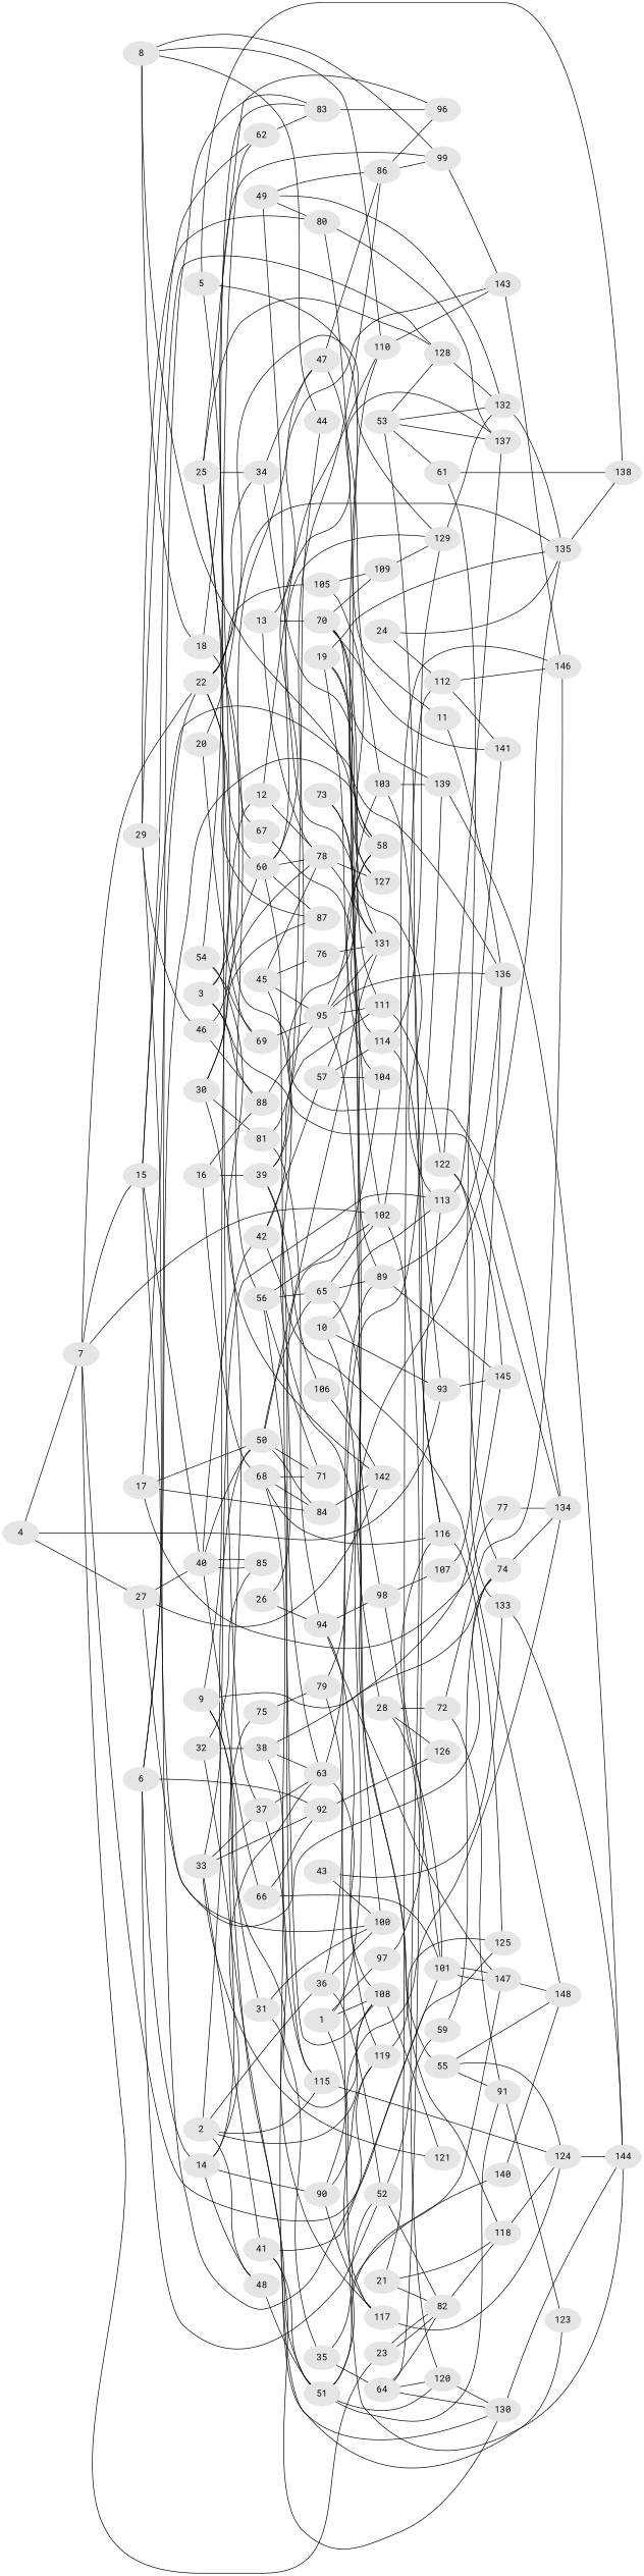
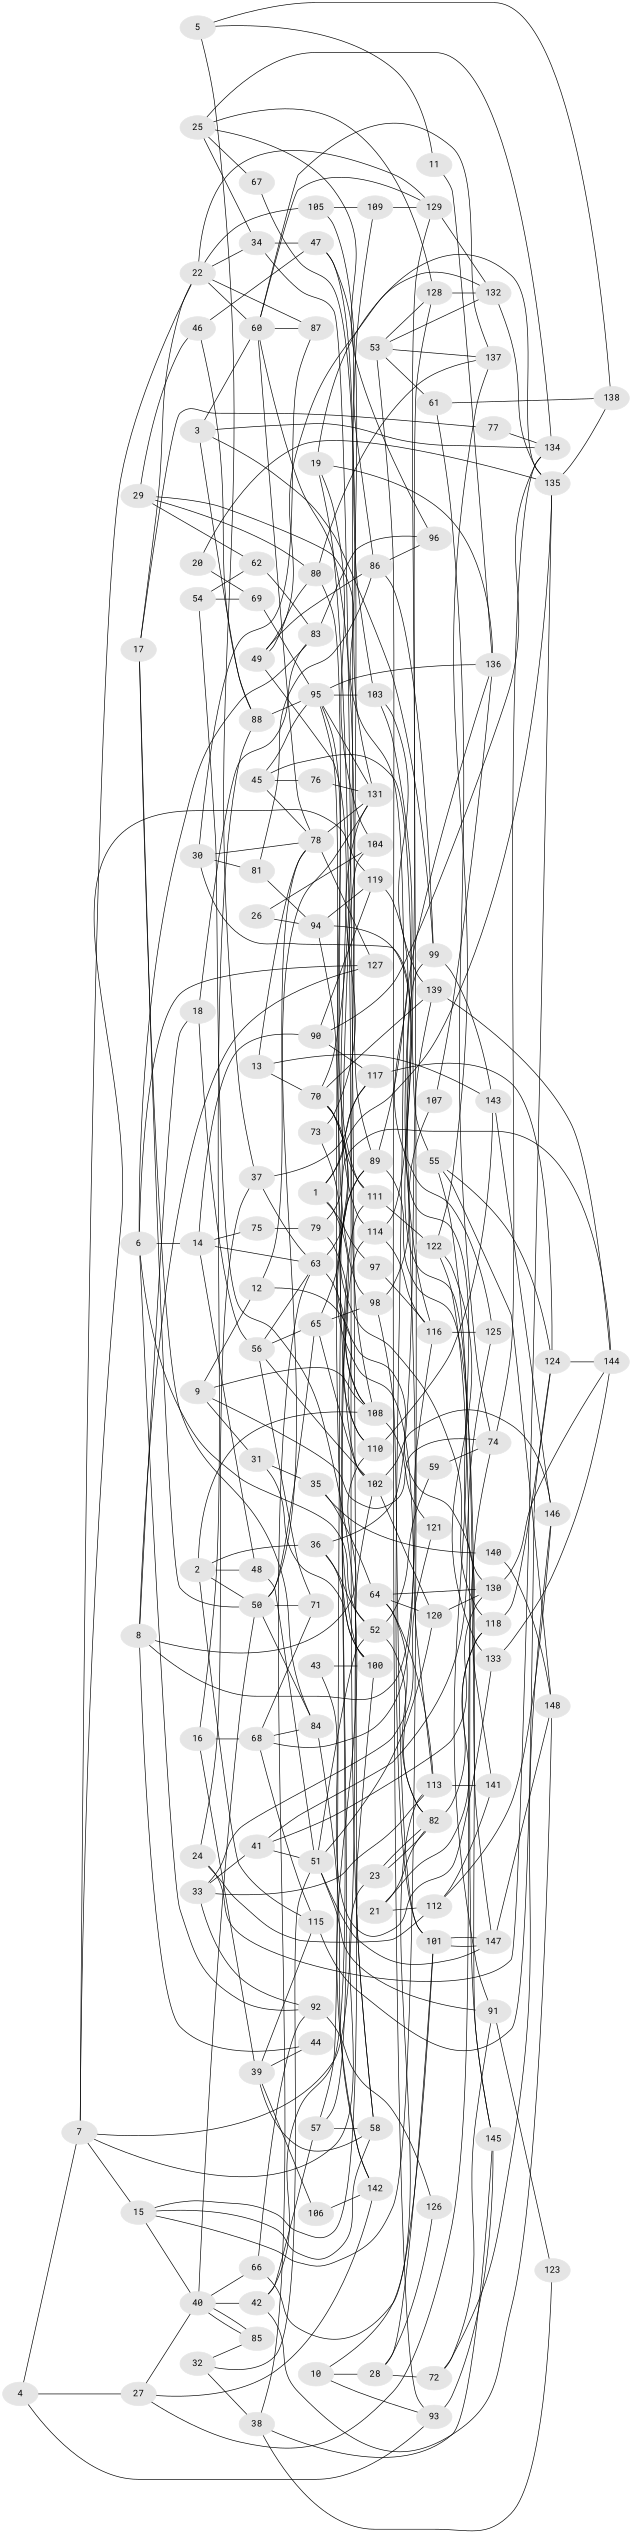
  graph {
    fontname="Roboto Mono"
    rankdir=LR
    node [color=gray90 fontname="Roboto Mono" style=filled]
    edge [fontname="Roboto Mono"]
    1
    97
    108
    117
    135
    116
    121
    124
    138
    2
    36
    48
    50
    115
    52
    100
    139
    51
    84
    71
    65
    131
    3
    60
    88
    99
    134
    78
    87
    129
    137
    95
    143
    4
    7
    27
    93
    15
    22
    23
    102
    119
    74
    40
    142
    145
    5
    11
    37
    136
    63
    6
    14
    83
    92
    127
    75
    90
    82
    59
    96
    126
    58
    128
    34
    105
    120
    146
    125
    8
    18
    44
    110
    56
    9
    12
    31
    35
    10
    28
    113
    72
    101
    141
    13
    70
    118
    111
    109
    89
    79
    85
    42
    66
    132
    16
    39
    68
    106
    17
    77
    19
    104
    20
    69
    21
    112
    47
    24
    25
    67
    26
    94
    147
    98
    91
    29
    46
    62
    80
    30
    81
    130
    86
    144
    64
    140
    32
    38
    123
    33
    41
    103
    148
    57
    114
    122
    43
    133
    45
    55
    76
    49
    53
    61
    54
    107
    73
    1 -- 97
    1 -- 108
    1 -- 117
    1 -- 135
    97 -- 116
    108 -- 121
    117 -- 124
    135 -- 138
    116 -- 125
    124 -- 144
    2 -- 108
    2 -- 36
    2 -- 48
    2 -- 50
    2 -- 115
    36 -- 52
    36 -- 100
    36 -- 139
    48 -- 51
    50 -- 84
    50 -- 71
    50 -- 65
    50 -- 131
    115 -- 124
    52 -- 82
    52 -- 59
    139 -- 144
    51 -- 52
    51 -- 120
    51 -- 147
    51 -- 91
    84 -- 142
    65 -- 102
    65 -- 89
    65 -- 98
    3 -- 60
    3 -- 88
    3 -- 99
    3 -- 134
    60 -- 108
    60 -- 78
    60 -- 87
    60 -- 129
    60 -- 137
    88 -- 95
    99 -- 143
    78 -- 131
    78 -- 127
    129 -- 132
    95 -- 100
    95 -- 131
    95 -- 136
    95 -- 111
    95 -- 103
    143 -- 146
    4 -- 7
    4 -- 27
    4 -- 93
    7 -- 15
    7 -- 22
    7 -- 23
    7 -- 102
    7 -- 119
    27 -- 74
    27 -- 40
    27 -- 142
    93 -- 145
    15 -- 100
    15 -- 40
    15 -- 58
    15 -- 128
    22 -- 60
    22 -- 87
    22 -- 129
    22 -- 34
    22 -- 105
    23 -- 82
    23 -- 82
    102 -- 120
    102 -- 146
    119 -- 125
    74 -- 134
    40 -- 50
    40 -- 85
    40 -- 85
    40 -- 42
    40 -- 66
    5 -- 138
    5 -- 11
    5 -- 37
    11 -- 136
    37 -- 117
    37 -- 63
    63 -- 108
    63 -- 89
    6 -- 52
    6 -- 14
    6 -- 83
    6 -- 92
    6 -- 127
    14 -- 48
    14 -- 63
    14 -- 75
    14 -- 90
    83 -- 96
    92 -- 126
    75 -- 79
    90 -- 117
    90 -- 134
    90 -- 119
    82 -- 118
    59 -- 74
    128 -- 132
    34 -- 58
    34 -- 47
    105 -- 131
    105 -- 109
    120 -- 130
    8 -- 99
    8 -- 127
    8 -- 18
    8 -- 44
    8 -- 110
    18 -- 83
    18 -- 56
    110 -- 143
    56 -- 71
    56 -- 65
    56 -- 102
    56 -- 63
    9 -- 108
    9 -- 74
    9 -- 12
    9 -- 31
    12 -- 78
    12 -- 110
    31 -- 100
    31 -- 35
    35 -- 64
    35 -- 140
    10 -- 93
    10 -- 28
    10 -- 113
    28 -- 126
    28 -- 72
    28 -- 101
    113 -- 141
    72 -- 146
    72 -- 91
    101 -- 147
    101 -- 147
    13 -- 78
    13 -- 143
    13 -- 70
    70 -- 139
    70 -- 141
    70 -- 118
    70 -- 111
    70 -- 109
    118 -- 124
    111 -- 122
    109 -- 129
    89 -- 145
    89 -- 136
    79 -- 110
    79 -- 144
    42 -- 111
    42 -- 148
    42 -- 57
    66 -- 92
    66 -- 101
    132 -- 135
    16 -- 88
    16 -- 39
    16 -- 68
    39 -- 115
    39 -- 58
    39 -- 44
    39 -- 106
    68 -- 116
    68 -- 115
    68 -- 84
    68 -- 71
    106 -- 142
    17 -- 50
    17 -- 84
    17 -- 22
    17 -- 77
    77 -- 134
    19 -- 135
    19 -- 136
    19 -- 58
    19 -- 104
    20 -- 135
    20 -- 69
    69 -- 95
    21 -- 82
    21 -- 118
    21 -- 112
    112 -- 146
    112 -- 141
    47 -- 86
    47 -- 103
    24 -- 135
-   33 -- 37
+   24 -- 37
    24 -- 112
    25 -- 134
    25 -- 96
    25 -- 128
    25 -- 34
    25 -- 67
    67 -- 89
    26 -- 104
    26 -- 94
    94 -- 119
    94 -- 147
    94 -- 98
    147 -- 148
    98 -- 101
    98 -- 107
    91 -- 123
    29 -- 101
    29 -- 46
    29 -- 62
    29 -- 80
    46 -- 88
    46 -- 47
    62 -- 83
    80 -- 137
    80 -- 102
    30 -- 78
    30 -- 87
    30 -- 81
    30 -- 130
    81 -- 94
    81 -- 86
    130 -- 144
    86 -- 99
    86 -- 96
    64 -- 82
    64 -- 120
    64 -- 113
    64 -- 130
    140 -- 148
    32 -- 51
    32 -- 85
    32 -- 38
    38 -- 145
    38 -- 63
    38 -- 123
    33 -- 121
    33 -- 92
    33 -- 113
    33 -- 41
    41 -- 51
    41 -- 125
    41 -- 130
    103 -- 116
    103 -- 139
    57 -- 58
    57 -- 104
    57 -- 114
    114 -- 116
    114 -- 129
    122 -- 137
    122 -- 145
    122 -- 133
    43 -- 100
    43 -- 133
    133 -- 144
    45 -- 78
    45 -- 95
    45 -- 55
    45 -- 76
    55 -- 124
    55 -- 91
    55 -- 148
    76 -- 131
    49 -- 132
    49 -- 80
    49 -- 86
    49 -- 114
    53 -- 137
    53 -- 93
    53 -- 128
    53 -- 132
    53 -- 61
    61 -- 138
    61 -- 74
    54 -- 142
    54 -- 69
    54 -- 62
    107 -- 136
    73 -- 131
    73 -- 113
  }
